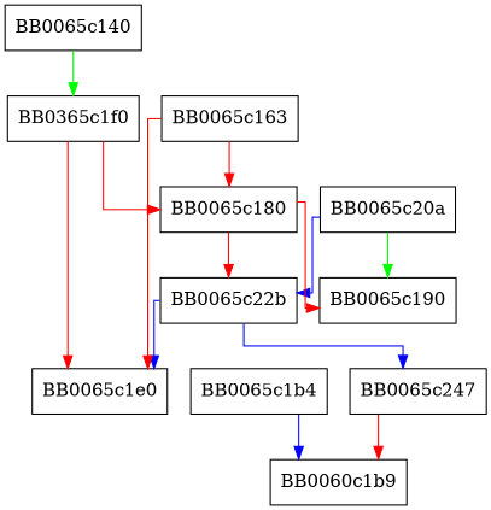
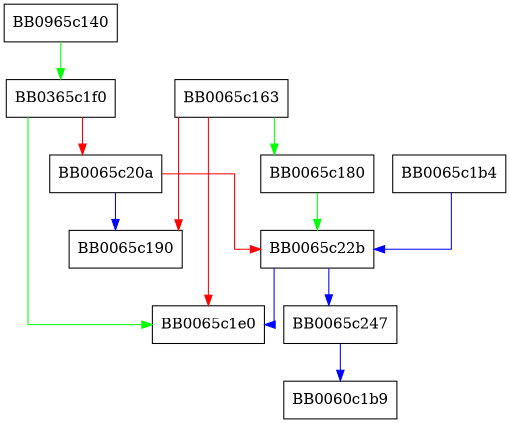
  digraph {
    splines=ortho
    node [shape=box]
    edge [color=red]
    n1 [label=BB0365c1f0]
-   BB0065c140
+   BB0065c140 [label=BB0965c140]
    BB0065c1e0
    BB0065c20a
    BB0065c22b
    BB0065c190
    BB0065c163
    BB0065c180
    BB0065c247
    n10 [label=BB0060c1b9]
    BB0065c1b4
-   n1 -> BB0065c1e0
-   n1 -> BB0065c180
+   n1 -> BB0065c1e0 [color=green]
+   n1 -> BB0065c20a
    BB0065c140 -> n1 [color=green]
-   BB0065c20a -> BB0065c22b [color=blue]
-   BB0065c20a -> BB0065c190 [color=green]
+   BB0065c20a -> BB0065c22b
+   BB0065c20a -> BB0065c190 [color=blue]
    BB0065c22b -> BB0065c1e0 [color=blue]
    BB0065c22b -> BB0065c247 [color=blue]
    BB0065c163 -> BB0065c1e0
-   BB0065c163 -> BB0065c180
-   BB0065c180 -> BB0065c22b
-   BB0065c180 -> BB0065c190
-   BB0065c247 -> n10
-   BB0065c1b4 -> n10 [color=blue]
+   BB0065c163 -> BB0065c180 [color=green]
+   BB0065c180 -> BB0065c22b [color=green]
+   BB0065c163 -> BB0065c190
+   BB0065c247 -> n10 [color=blue]
+   BB0065c1b4 -> BB0065c22b [color=blue]
  }
